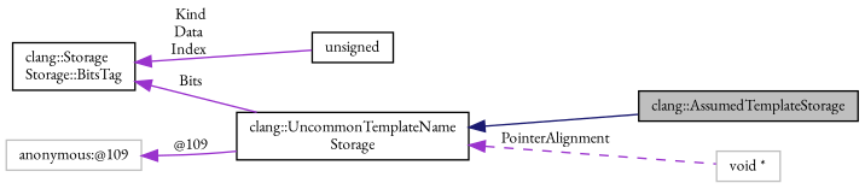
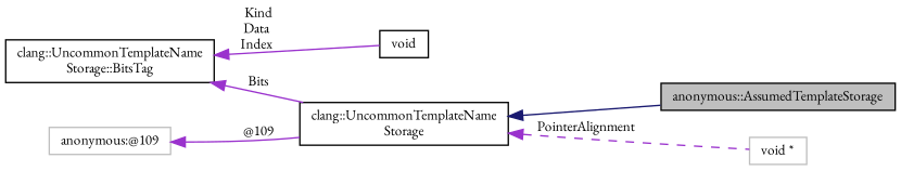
  digraph {
    fontname="EB Garamond"
    rankdir=LR
    node [color=black fontname="EB Garamond" fontsize=10 shape=record]
    edge [color=darkorchid3 dir=back fontname="EB Garamond" fontsize=10 labelfontname=Helvetica labelfontsize=10 style=solid]
-   n1 [fillcolor=grey75 fontcolor=black height=0.2 label="clang::AssumedTemplateStorage" style=filled width=0.4]
+   n1 [fillcolor=grey75 fontcolor=black height=0.2 label="anonymous::AssumedTemplateStorage" style=filled width=0.4]
    n2 [height=0.2 label="clang::UncommonTemplateName\lStorage" width=0.4]
    n3 [color=grey75 height=0.2 label="void *" width=0.4]
-   n4 [height=0.2 label="clang::Storage\lStorage::BitsTag" width=0.4]
-   n5 [height=0.2 label=unsigned width=0.4]
+   n4 [height=0.2 label="clang::UncommonTemplateName\lStorage::BitsTag" width=0.4]
+   n5 [height=0.2 label=void width=0.4]
    n6 [color=grey75 height=0.2 label="anonymous:@109" width=0.4]
    n2 -> n1 [color=midnightblue]
    n2 -> n3 [label=" PointerAlignment" style=dashed]
    n4 -> n2 [label=" Bits"]
    n4 -> n5 [label=" Kind\nData\nIndex"]
    n6 -> n2 [label=" @109"]
  }
